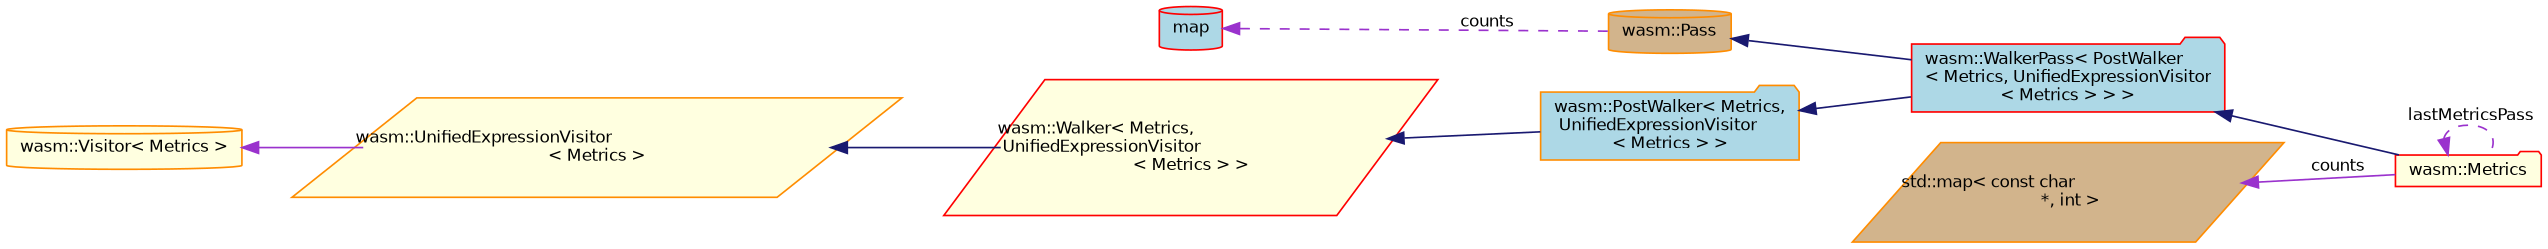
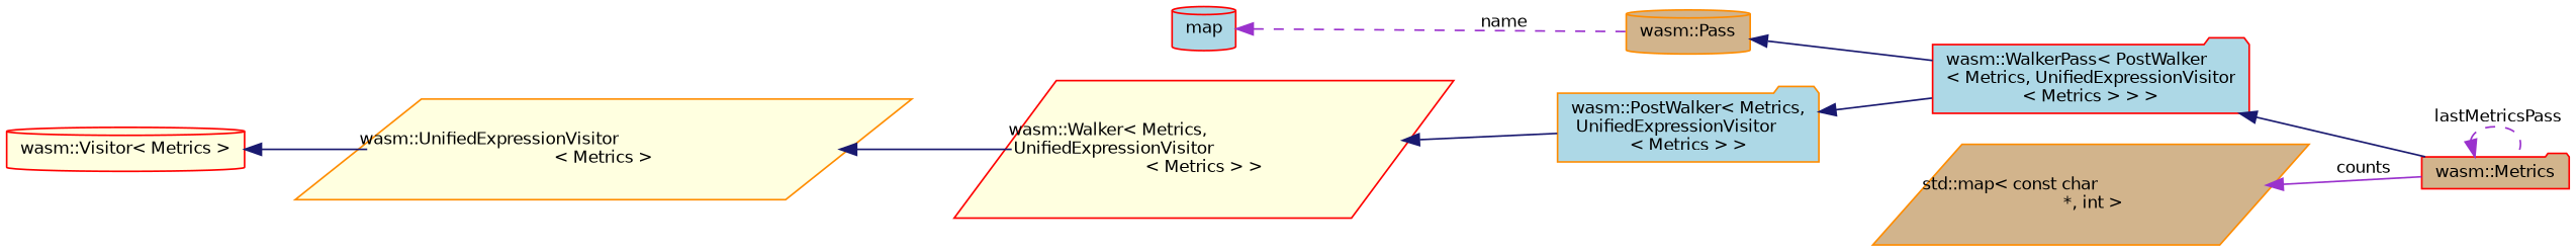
  digraph {
    rankdir=LR
    node [color=darkorange fillcolor=tan fontname=Helvetica fontsize=10 shape=folder style=filled]
    edge [color=midnightblue dir=back fontname=Helvetica fontsize=10 labelfontname=Helvetica labelfontsize=10 style=solid]
-   n1 [color=red fillcolor=lightyellow fontcolor=black height=0.2 label="wasm::Metrics" width=0.4]
+   n1 [color=red fontcolor=black height=0.2 label="wasm::Metrics" width=0.4]
    n2 [color=red fillcolor=lightblue height=0.2 label="wasm::WalkerPass\< PostWalker\l\< Metrics, UnifiedExpressionVisitor\l\< Metrics \> \> \>" width=0.4]
    n3 [height=0.2 label="wasm::Pass" shape=cylinder width=0.4]
    n4 [color=red fillcolor=lightblue height=0.2 label=map shape=cylinder width=0.4]
    n5 [fillcolor=lightblue height=0.2 label="wasm::PostWalker\< Metrics,\l UnifiedExpressionVisitor\l\< Metrics \> \>" width=0.4]
    n6 [color=red fillcolor=lightyellow height=0.2 label="wasm::Walker\< Metrics,\l UnifiedExpressionVisitor\l\< Metrics \> \>" shape=parallelogram width=0.4]
    n7 [fillcolor=lightyellow height=0.2 label="wasm::UnifiedExpressionVisitor\l\< Metrics \>" shape=parallelogram width=0.4]
-   n8 [fillcolor=lightyellow height=0.2 label="wasm::Visitor\< Metrics \>" shape=cylinder width=0.4]
+   n8 [color=red fillcolor=lightyellow height=0.2 label="wasm::Visitor\< Metrics \>" shape=cylinder width=0.4]
    n9 [height=0.2 label="std::map\< const char\l *, int \>" shape=parallelogram width=0.4]
    n1 -> n1 [color=darkorchid3 label=" lastMetricsPass" style=dashed]
    n2 -> n1
    n3 -> n2
-   n4 -> n3 [color=darkorchid3 label=" counts" style=dashed]
+   n4 -> n3 [color=darkorchid3 label=" name" style=dashed]
    n5 -> n2
    n6 -> n5
    n7 -> n6
-   n8 -> n7 [color=darkorchid3]
+   n8 -> n7
    n9 -> n1 [color=darkorchid3 label=" counts"]
  }
